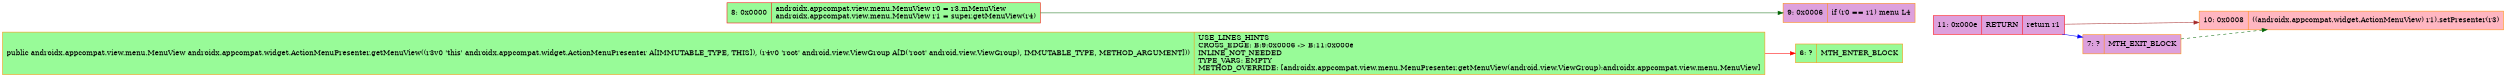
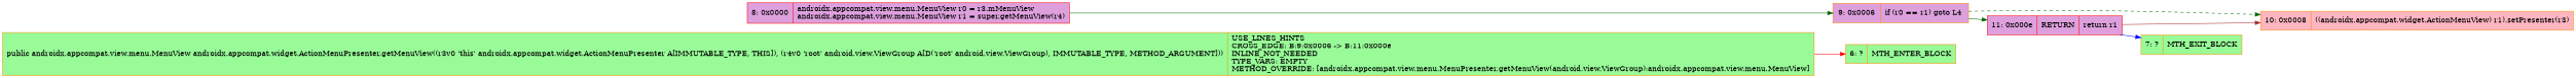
  digraph {
    rankdir=LR
    node [color=darkorange fillcolor=palegreen shape=record style=filled]
    edge [color=darkgreen]
    n1 [label="{6\:\ ?|MTH_ENTER_BLOCK\l}"]
-   n2 [color=red label="{8\:\ 0x0000|androidx.appcompat.view.menu.MenuView r0 = r3.mMenuView\landroidx.appcompat.view.menu.MenuView r1 = super.getMenuView(r4)\l}"]
-   n3 [fillcolor=plum label="{9\:\ 0x0006|if (r0 == r1) menu L4\l}"]
+   n2 [color=red fillcolor=plum label="{8\:\ 0x0000|androidx.appcompat.view.menu.MenuView r0 = r3.mMenuView\landroidx.appcompat.view.menu.MenuView r1 = super.getMenuView(r4)\l}"]
+   n3 [fillcolor=plum label="{9\:\ 0x0006|if (r0 == r1) goto L4\l}"]
    n4 [fillcolor=lightpink label="{10\:\ 0x0008|((androidx.appcompat.widget.ActionMenuView) r1).setPresenter(r3)\l}"]
    n5 [color=red fillcolor=plum label="{11\:\ 0x000e|RETURN\l|return r1\l}"]
-   n6 [fillcolor=plum label="{7\:\ ?|MTH_EXIT_BLOCK\l}"]
+   n6 [label="{7\:\ ?|MTH_EXIT_BLOCK\l}"]
    n7 [label="{public androidx.appcompat.view.menu.MenuView androidx.appcompat.widget.ActionMenuPresenter.getMenuView((r3v0 'this' androidx.appcompat.widget.ActionMenuPresenter A[IMMUTABLE_TYPE, THIS]), (r4v0 'root' android.view.ViewGroup A[D('root' android.view.ViewGroup), IMMUTABLE_TYPE, METHOD_ARGUMENT]))  | USE_LINES_HINTS\lCROSS_EDGE: B:9:0x0006 \-\> B:11:0x000e\lINLINE_NOT_NEEDED\lTYPE_VARS: EMPTY\lMETHOD_OVERRIDE: [androidx.appcompat.view.menu.MenuPresenter.getMenuView(android.view.ViewGroup):androidx.appcompat.view.menu.MenuView]\l}"]
    n2 -> n3
-   n6 -> n4 [style=dashed]
+   n3 -> n4 [style=dashed]
+   n3 -> n5
    n5 -> n4 [color=brown]
    n5 -> n6 [color=blue]
    n7 -> n1 [color=red]
  }
